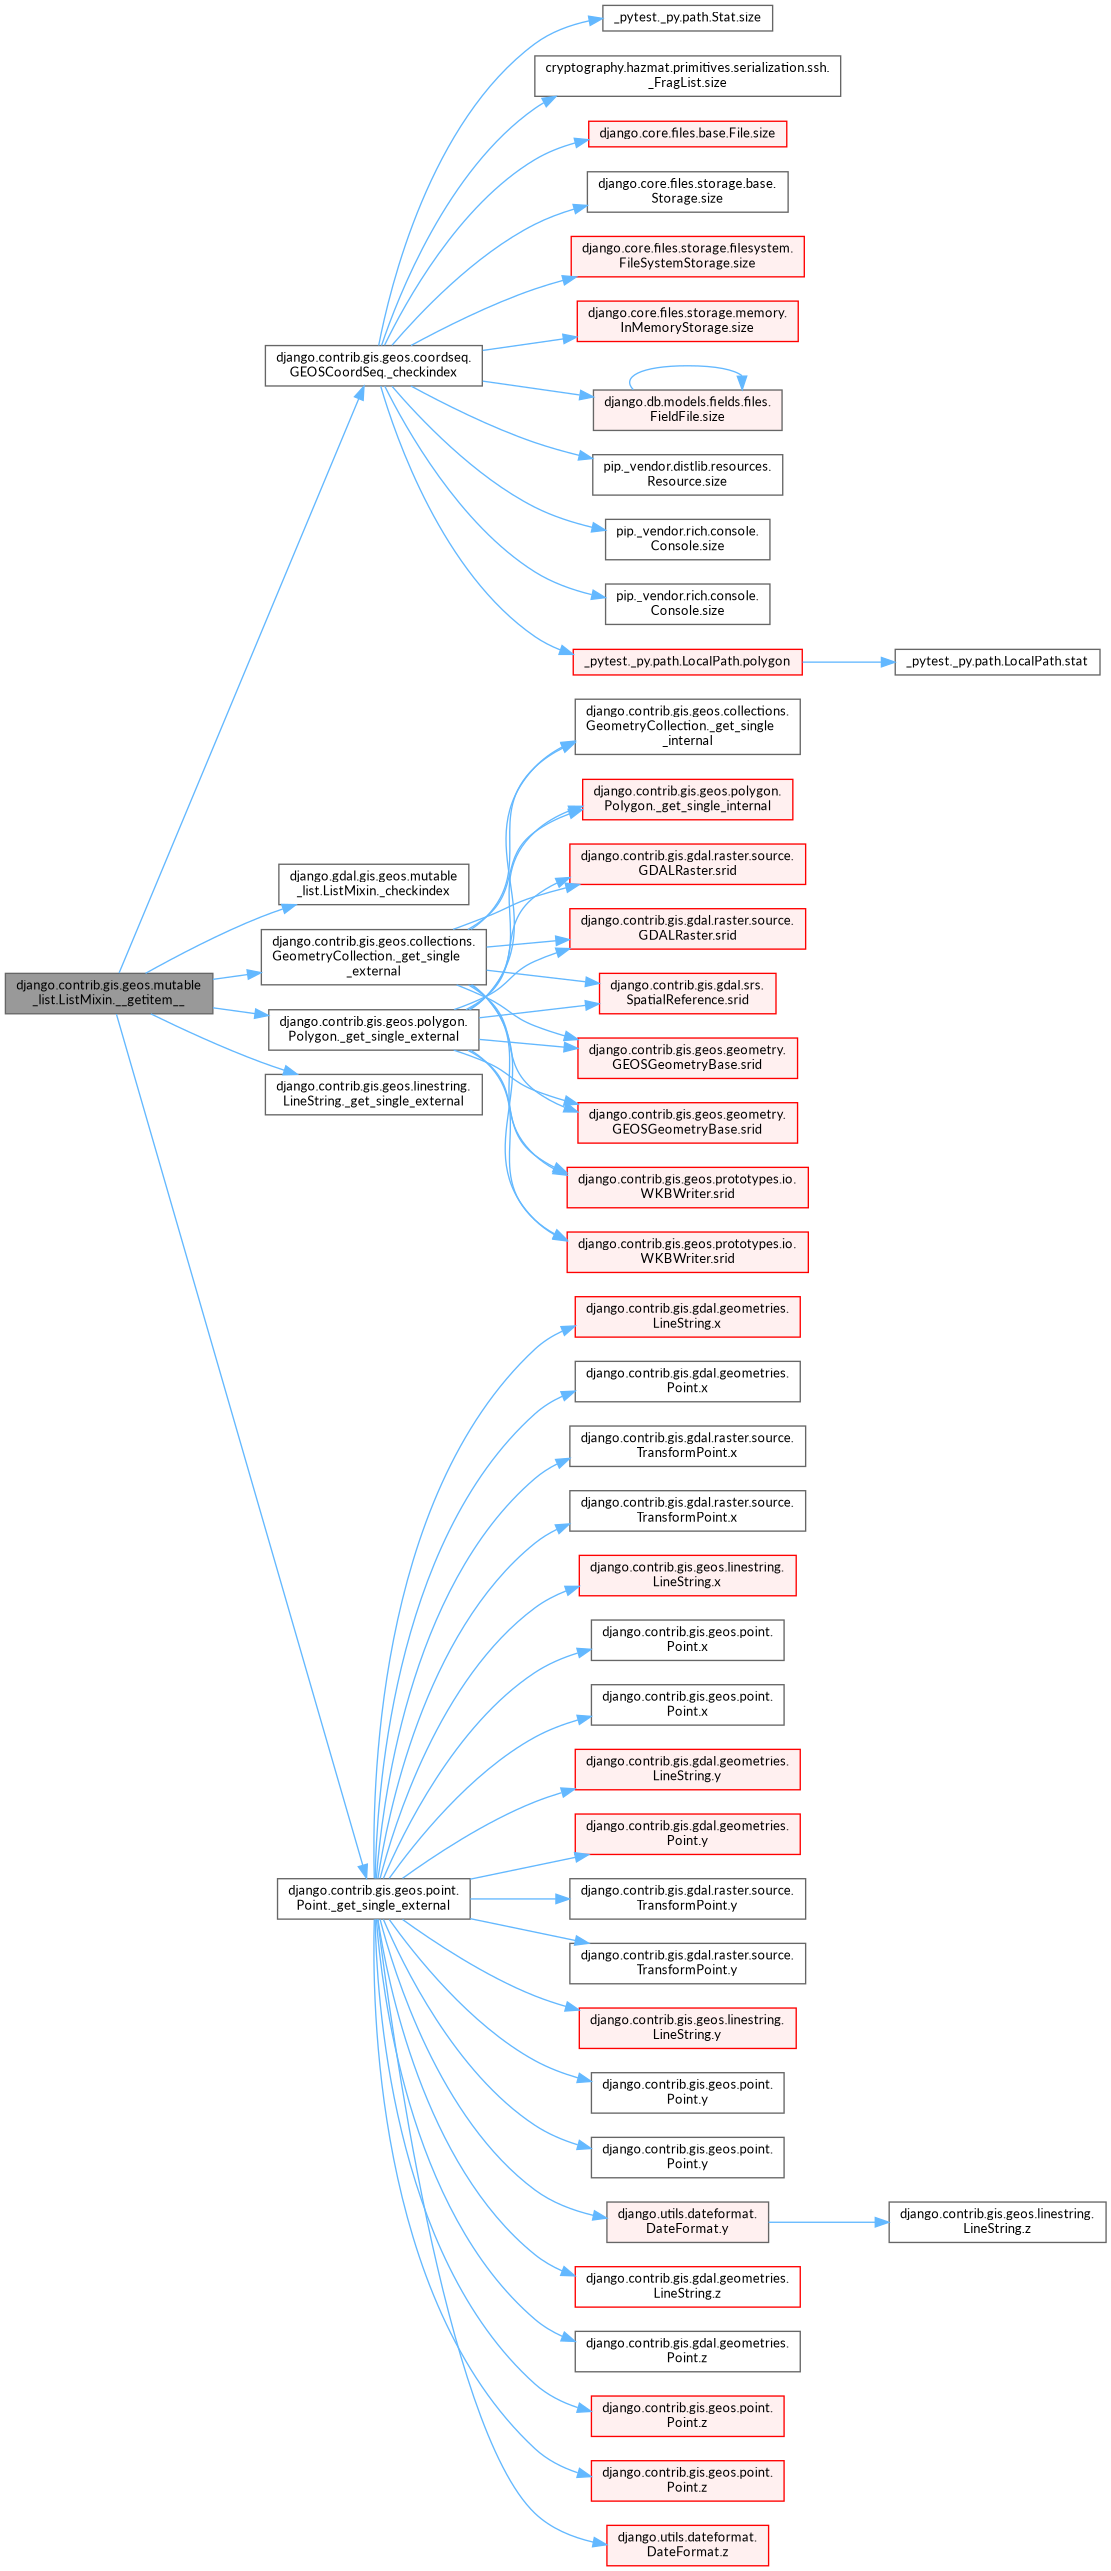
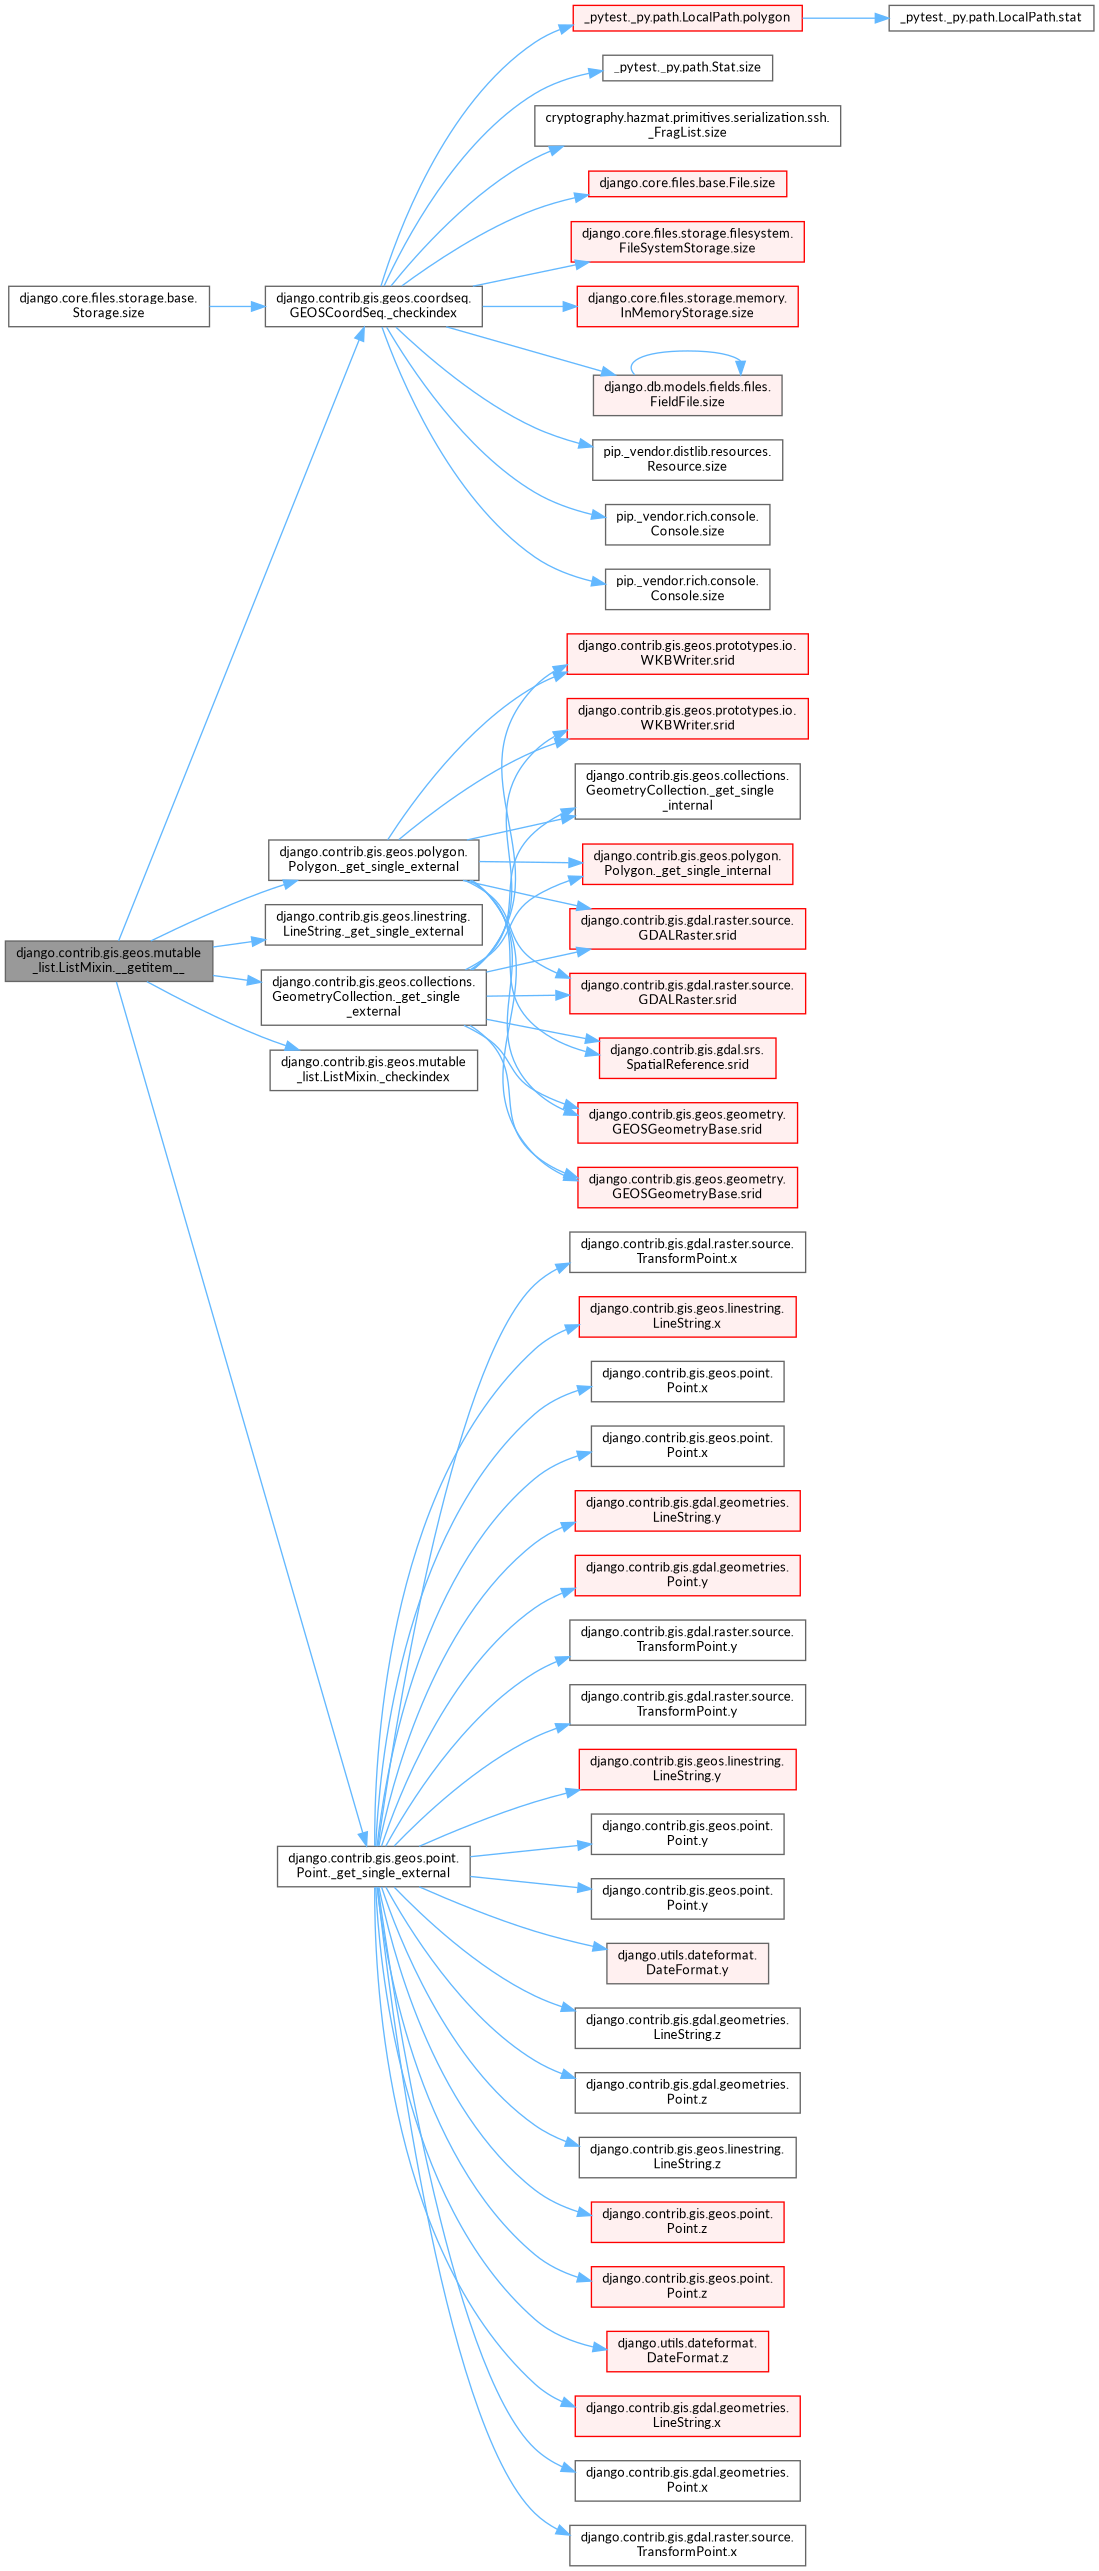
  digraph {
    fontname=Lato
    rankdir=LR
    node [color=grey40 fillcolor=white fontname=Lato fontsize=10 shape=box style=filled]
    edge [color=steelblue1 fontname=Lato fontsize=10 labelfontname=Helvetica labelfontsize=10 style=solid]
    n1 [color=gray40 fillcolor=grey60 fontcolor=black height=0.2 label="django.contrib.gis.geos.mutable\l_list.ListMixin.__getitem__" width=0.4]
    n2 [height=0.2 label="django.contrib.gis.geos.coordseq.\lGEOSCoordSeq._checkindex" width=0.4]
-   n3 [height=0.2 label="django.gdal.gis.geos.mutable\l_list.ListMixin._checkindex" width=0.4]
+   n3 [height=0.2 label="django.contrib.gis.geos.mutable\l_list.ListMixin._checkindex" width=0.4]
    n4 [height=0.2 label="django.contrib.gis.geos.collections.\lGeometryCollection._get_single\l_external" width=0.4]
    n5 [height=0.2 label="django.contrib.gis.geos.linestring.\lLineString._get_single_external" width=0.4]
    n6 [height=0.2 label="django.contrib.gis.geos.point.\lPoint._get_single_external" width=0.4]
    n7 [height=0.2 label="django.contrib.gis.geos.polygon.\lPolygon._get_single_external" width=0.4]
    n8 [color=red fillcolor="#FFF0F0" height=0.2 label="_pytest._py.path.LocalPath.polygon" width=0.4]
    n9 [height=0.2 label="_pytest._py.path.Stat.size" width=0.4]
    n10 [height=0.2 label="cryptography.hazmat.primitives.serialization.ssh.\l_FragList.size" width=0.4]
    n11 [color=red fillcolor="#FFF0F0" height=0.2 label="django.core.files.base.File.size" width=0.4]
    n12 [height=0.2 label="django.core.files.storage.base.\lStorage.size" width=0.4]
    n13 [color=red fillcolor="#FFF0F0" height=0.2 label="django.core.files.storage.filesystem.\lFileSystemStorage.size" width=0.4]
    n14 [color=red fillcolor="#FFF0F0" height=0.2 label="django.core.files.storage.memory.\lInMemoryStorage.size" width=0.4]
    n15 [fillcolor="#FFF0F0" height=0.2 label="django.db.models.fields.files.\lFieldFile.size" width=0.4]
    n16 [height=0.2 label="pip._vendor.distlib.resources.\lResource.size" width=0.4]
    n17 [height=0.2 label="pip._vendor.rich.console.\lConsole.size" width=0.4]
    n18 [height=0.2 label="pip._vendor.rich.console.\lConsole.size" width=0.4]
    n19 [height=0.2 label="django.contrib.gis.geos.collections.\lGeometryCollection._get_single\l_internal" width=0.4]
    n20 [color=red fillcolor="#FFF0F0" height=0.2 label="django.contrib.gis.geos.polygon.\lPolygon._get_single_internal" width=0.4]
    n21 [color=red fillcolor="#FFF0F0" height=0.2 label="django.contrib.gis.gdal.raster.source.\lGDALRaster.srid" width=0.4]
    n22 [color=red fillcolor="#FFF0F0" height=0.2 label="django.contrib.gis.gdal.raster.source.\lGDALRaster.srid" width=0.4]
    n23 [color=red fillcolor="#FFF0F0" height=0.2 label="django.contrib.gis.gdal.srs.\lSpatialReference.srid" width=0.4]
    n24 [color=red fillcolor="#FFF0F0" height=0.2 label="django.contrib.gis.geos.geometry.\lGEOSGeometryBase.srid" width=0.4]
    n25 [color=red fillcolor="#FFF0F0" height=0.2 label="django.contrib.gis.geos.geometry.\lGEOSGeometryBase.srid" width=0.4]
    n26 [color=red fillcolor="#FFF0F0" height=0.2 label="django.contrib.gis.geos.prototypes.io.\lWKBWriter.srid" width=0.4]
    n27 [color=red fillcolor="#FFF0F0" height=0.2 label="django.contrib.gis.geos.prototypes.io.\lWKBWriter.srid" width=0.4]
    n28 [color=red fillcolor="#FFF0F0" height=0.2 label="django.contrib.gis.gdal.geometries.\lLineString.x" width=0.4]
    n29 [height=0.2 label="django.contrib.gis.gdal.geometries.\lPoint.x" width=0.4]
    n30 [height=0.2 label="django.contrib.gis.gdal.raster.source.\lTransformPoint.x" width=0.4]
    n31 [height=0.2 label="django.contrib.gis.gdal.raster.source.\lTransformPoint.x" width=0.4]
    n32 [color=red fillcolor="#FFF0F0" height=0.2 label="django.contrib.gis.geos.linestring.\lLineString.x" width=0.4]
    n33 [height=0.2 label="django.contrib.gis.geos.point.\lPoint.x" width=0.4]
    n34 [height=0.2 label="django.contrib.gis.geos.point.\lPoint.x" width=0.4]
    n35 [color=red fillcolor="#FFF0F0" height=0.2 label="django.contrib.gis.gdal.geometries.\lLineString.y" width=0.4]
    n36 [color=red fillcolor="#FFF0F0" height=0.2 label="django.contrib.gis.gdal.geometries.\lPoint.y" width=0.4]
    n37 [height=0.2 label="django.contrib.gis.gdal.raster.source.\lTransformPoint.y" width=0.4]
    n38 [height=0.2 label="django.contrib.gis.gdal.raster.source.\lTransformPoint.y" width=0.4]
    n39 [color=red fillcolor="#FFF0F0" height=0.2 label="django.contrib.gis.geos.linestring.\lLineString.y" width=0.4]
    n40 [height=0.2 label="django.contrib.gis.geos.point.\lPoint.y" width=0.4]
    n41 [height=0.2 label="django.contrib.gis.geos.point.\lPoint.y" width=0.4]
    n42 [fillcolor="#FFF0F0" height=0.2 label="django.utils.dateformat.\lDateFormat.y" width=0.4]
-   n43 [color=red height=0.2 label="django.contrib.gis.gdal.geometries.\lLineString.z" width=0.4]
+   n43 [height=0.2 label="django.contrib.gis.gdal.geometries.\lLineString.z" width=0.4]
    n44 [height=0.2 label="django.contrib.gis.gdal.geometries.\lPoint.z" width=0.4]
    n45 [height=0.2 label="django.contrib.gis.geos.linestring.\lLineString.z" width=0.4]
    n46 [color=red fillcolor="#FFF0F0" height=0.2 label="django.contrib.gis.geos.point.\lPoint.z" width=0.4]
    n47 [color=red fillcolor="#FFF0F0" height=0.2 label="django.contrib.gis.geos.point.\lPoint.z" width=0.4]
    n48 [color=red fillcolor="#FFF0F0" height=0.2 label="django.utils.dateformat.\lDateFormat.z" width=0.4]
    n49 [height=0.2 label="_pytest._py.path.LocalPath.stat" width=0.4]
    n1 -> n2
    n1 -> n3
    n1 -> n4
    n1 -> n5
    n1 -> n6
    n1 -> n7
    n2 -> n8
    n2 -> n9
    n2 -> n10
    n2 -> n11
-   n2 -> n12
+   n12 -> n2
    n2 -> n13
    n2 -> n14
    n2 -> n15
    n2 -> n16
    n2 -> n17
    n2 -> n18
    n4 -> n19
    n4 -> n20
    n4 -> n21
    n4 -> n22
    n4 -> n23
    n4 -> n24
    n4 -> n25
    n4 -> n26
    n4 -> n27
    n6 -> n28
    n6 -> n29
    n6 -> n30
    n6 -> n31
    n6 -> n32
    n6 -> n33
    n6 -> n34
    n6 -> n35
    n6 -> n36
    n6 -> n37
    n6 -> n38
    n6 -> n39
    n6 -> n40
    n6 -> n41
    n6 -> n42
    n6 -> n43
    n6 -> n44
-   n42 -> n45
+   n6 -> n45
    n6 -> n46
    n6 -> n47
    n6 -> n48
    n7 -> n19
    n7 -> n20
    n7 -> n21
    n7 -> n22
    n7 -> n23
    n7 -> n24
    n7 -> n25
    n7 -> n26
    n7 -> n27
    n8 -> n49
    n15 -> n15
  }
